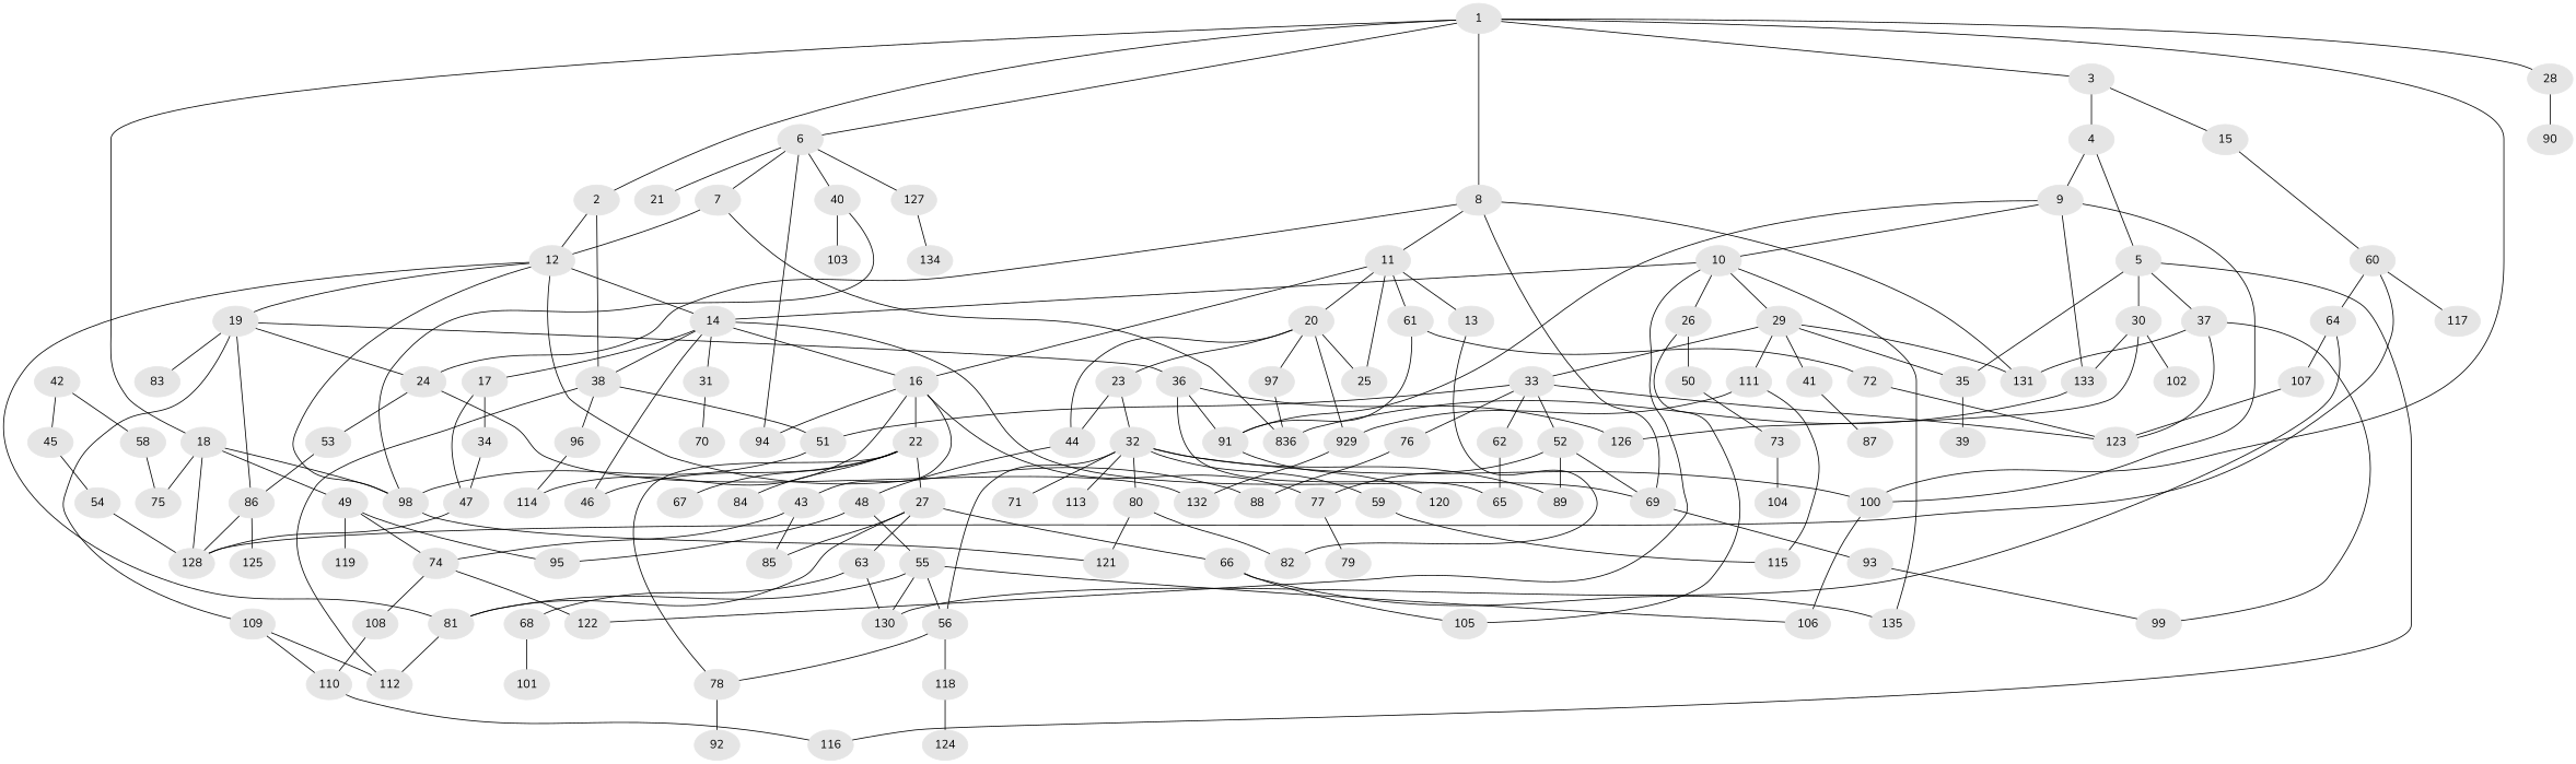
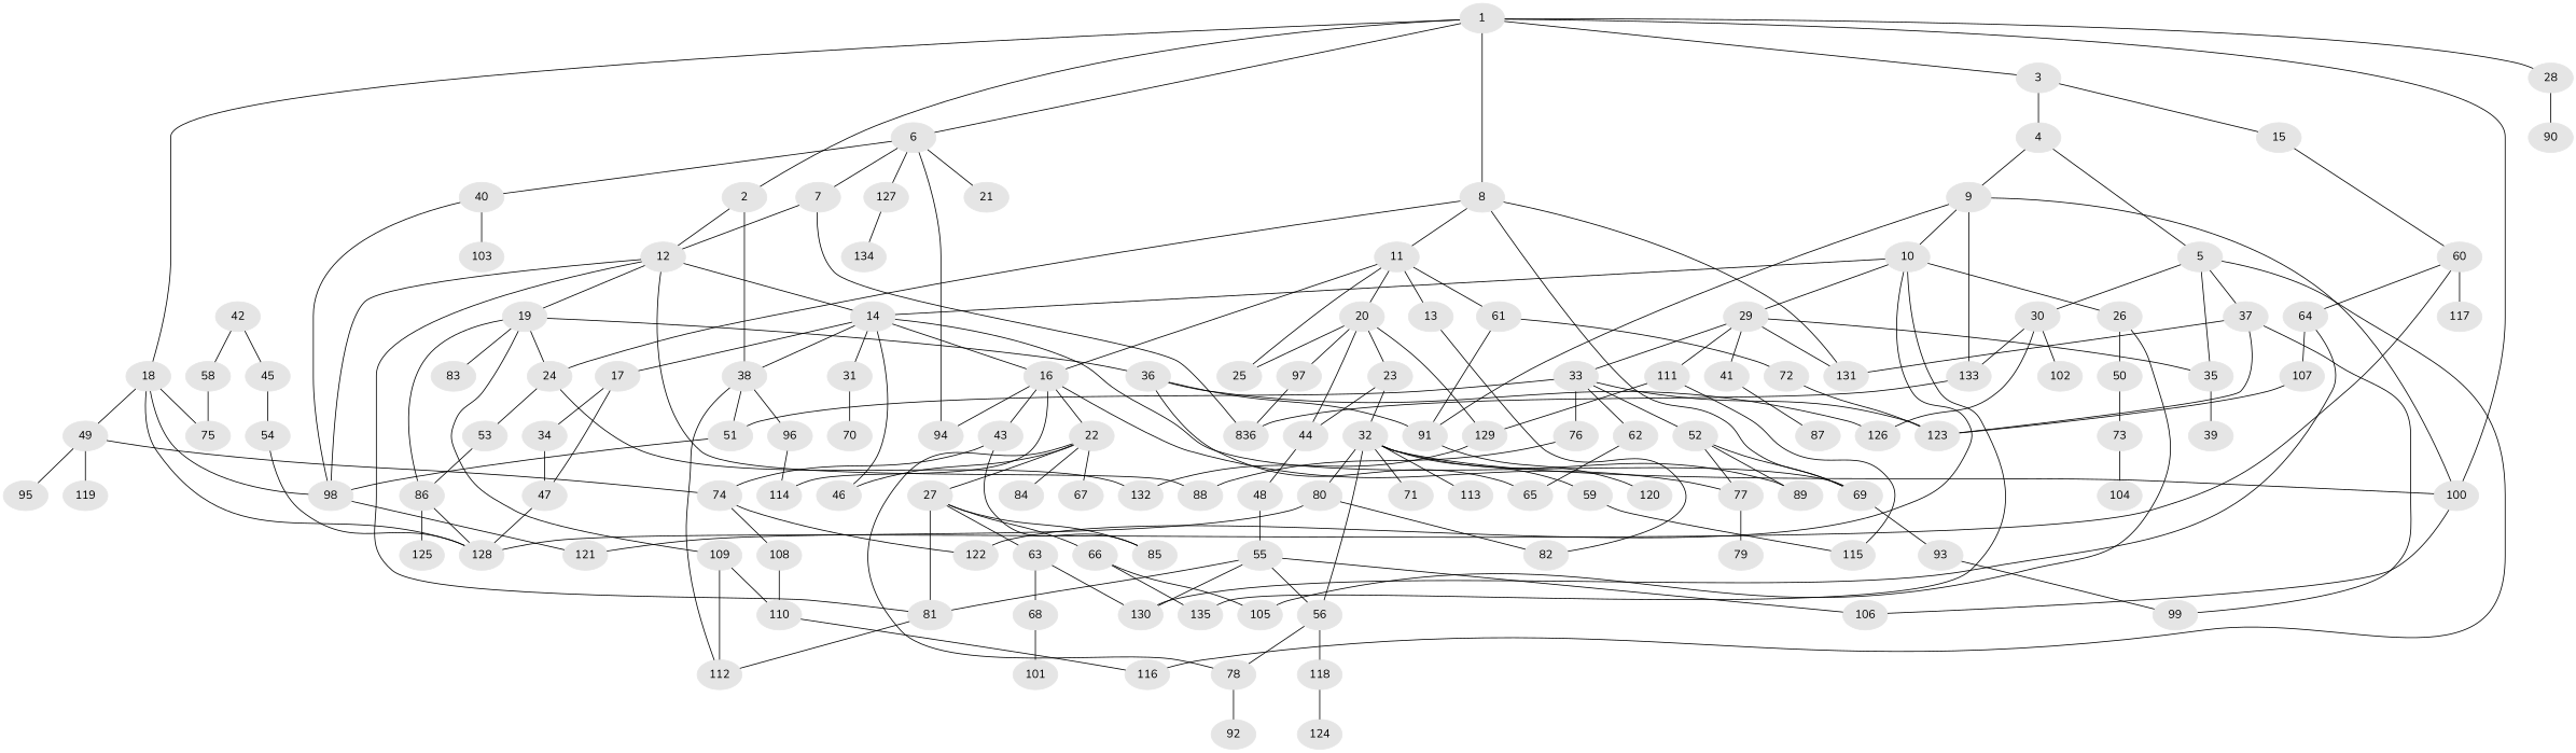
  graph {
    fontname=Nunito
    node [color=gray90 fontname=Nunito style=filled]
    edge [fontname=Nunito]
    1
    2
    3
    6
    8
    18
    28
    100
    12
    38
    4
    15
    7
    21
    40
    94
    127
    11
    24
    69
    131
    98
    49
    75
    128
    90
    106
    14
    19
    81
    88
    51
    96
    112
    5
    9
    60
    42
    45
    58
    30
    35
    37
    116
    10
    91
    133
    102
    126
    39
    123
    99
    n53 [label=836]
    103
    134
    13
    16
    20
    25
    61
    53
    132
    93
    26
    29
    122
    135
    120
    17
    31
    46
    50
    105
    33
    41
    111
    82
    22
    43
    77
    114
    23
    44
    97
-   129 [label=929]
+   129
    72
    36
    83
    86
    109
    121
    34
    47
    70
    64
    117
    27
    67
    78
    84
    85
    74
    79
    95
    119
    65
    125
    110
    32
    48
    63
    66
    92
    56
    59
    71
    80
    89
    113
    73
    130
    68
    52
    62
    76
    87
    115
    118
    54
    108
    55
    104
    124
    107
    101
    1 -- 2
    1 -- 3
    1 -- 6
    1 -- 8
    1 -- 18
    1 -- 28
    1 -- 100
    2 -- 12
    2 -- 38
    3 -- 4
    3 -- 15
    6 -- 7
    6 -- 21
    6 -- 40
    6 -- 94
    6 -- 127
    8 -- 11
    8 -- 24
    8 -- 69
    8 -- 131
    18 -- 98
    18 -- 49
    18 -- 75
    18 -- 128
    28 -- 90
    100 -- 106
    12 -- 98
    12 -- 14
    12 -- 19
    12 -- 81
    12 -- 88
    38 -- 51
    38 -- 96
    38 -- 112
    4 -- 5
    4 -- 9
    15 -- 60
    7 -- 12
    7 -- n53
    40 -- 98
    40 -- 103
    127 -- 134
    11 -- 13
    11 -- 16
    11 -- 20
    11 -- 25
    11 -- 61
    24 -- 53
    24 -- 132
    69 -- 93
    98 -- 121
    49 -- 74
    49 -- 95
    49 -- 119
    14 -- 38
    14 -- 69
    14 -- 16
    14 -- 17
    14 -- 31
    14 -- 46
    19 -- 24
    19 -- 36
    19 -- 83
    19 -- 86
    19 -- 109
    81 -- 112
    51 -- 98
    96 -- 114
    5 -- 30
    5 -- 35
    5 -- 37
    5 -- 116
    9 -- 100
    9 -- 10
    9 -- 91
    9 -- 133
    60 -- 128
    60 -- 64
    60 -- 117
    42 -- 45
    42 -- 58
    45 -- 54
    58 -- 75
    30 -- 133
    30 -- 102
    30 -- 126
    35 -- 39
    37 -- 131
    37 -- 123
    37 -- 99
    10 -- 14
    10 -- 26
    10 -- 29
    10 -- 122
    10 -- 135
    91 -- 120
    133 -- n53
    13 -- 82
    16 -- 94
    16 -- 22
    16 -- 43
    16 -- 77
    16 -- 114
    20 -- 25
    20 -- 23
    20 -- 44
    20 -- 97
    20 -- 129
    61 -- 91
    61 -- 72
    53 -- 86
    93 -- 99
    26 -- 50
    26 -- 105
    29 -- 131
    29 -- 35
    29 -- 33
    29 -- 41
    29 -- 111
    17 -- 34
    17 -- 47
    31 -- 70
    50 -- 73
    33 -- 51
    33 -- 123
    33 -- 52
    33 -- 62
    33 -- 76
    41 -- 87
    111 -- 129
    111 -- 115
    22 -- 46
    22 -- 27
    22 -- 67
    22 -- 78
    22 -- 84
    43 -- 85
    43 -- 74
    77 -- 79
    23 -- 44
    23 -- 32
    44 -- 48
    97 -- n53
    129 -- 132
    72 -- 123
    36 -- 91
    36 -- 126
    36 -- 65
    86 -- 128
    86 -- 125
    109 -- 112
    109 -- 110
    34 -- 47
    47 -- 128
    64 -- 130
    64 -- 107
    27 -- 81
    27 -- 85
    27 -- 63
    27 -- 66
    78 -- 92
    74 -- 122
    74 -- 108
    110 -- 116
    32 -- 100
    32 -- 56
    32 -- 59
    32 -- 71
    32 -- 80
    32 -- 89
    32 -- 113
-   48 -- 95
    48 -- 55
    63 -- 130
    63 -- 68
    66 -- 135
    66 -- 105
    56 -- 78
    56 -- 118
    59 -- 115
    80 -- 82
    80 -- 121
    73 -- 104
    68 -- 101
    52 -- 69
    52 -- 77
    52 -- 89
    62 -- 65
    76 -- 88
    118 -- 124
    54 -- 128
    108 -- 110
    55 -- 106
    55 -- 81
    55 -- 56
    55 -- 130
    107 -- 123
  }
